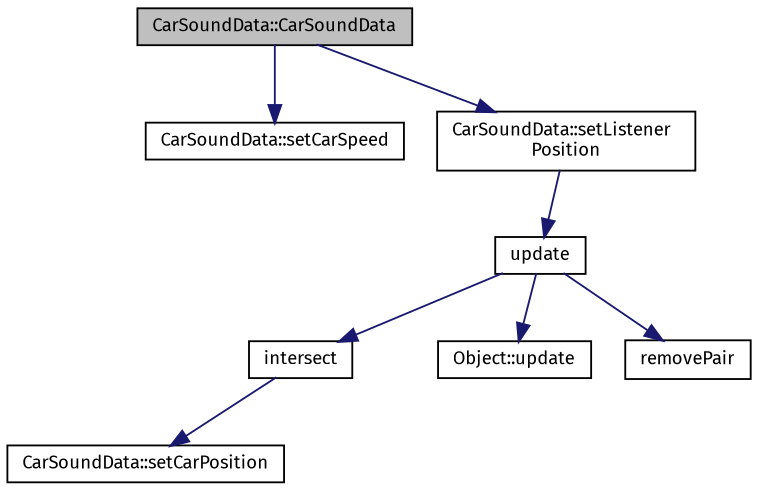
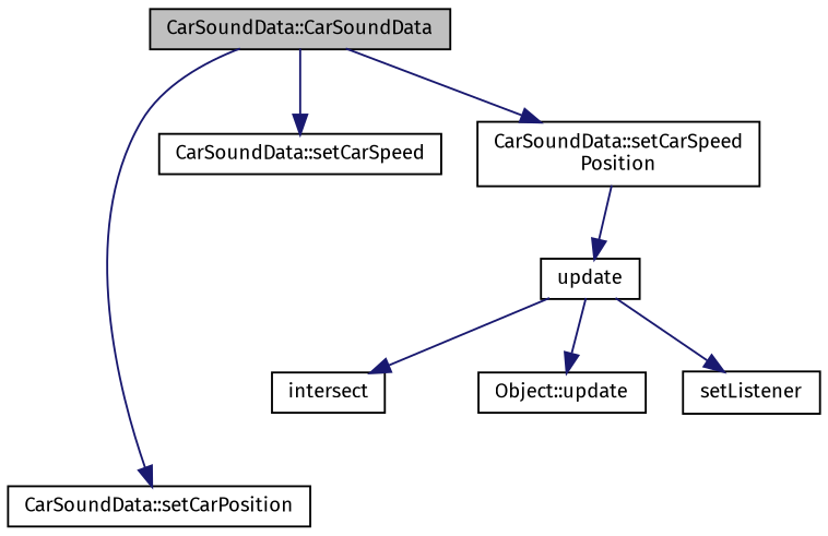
  digraph {
    fontname="Fira Sans"
    rankdir=TB
    node [color=black fillcolor=white fontname="Fira Sans" fontsize=10 shape=record style=filled]
    edge [color=midnightblue fontname="Fira Sans" fontsize=10 labelfontname=Helvetica labelfontsize=10 style=solid]
    n1 [fillcolor=grey75 fontcolor=black height=0.2 label="CarSoundData::CarSoundData" width=0.4]
    n2 [height=0.2 label="CarSoundData::setCarPosition" width=0.4]
    n3 [height=0.2 label="CarSoundData::setCarSpeed" width=0.4]
-   n4 [height=0.2 label="CarSoundData::setListener\lPosition" width=0.4]
+   n4 [height=0.2 label="CarSoundData::setCarSpeed\lPosition" width=0.4]
    n5 [height=0.2 label=update width=0.4]
    n6 [height=0.2 label=intersect width=0.4]
    n7 [height=0.2 label="Object::update" width=0.4]
-   n8 [height=0.2 label=removePair width=0.4]
-   n6 -> n2
+   n8 [height=0.2 label=setListener width=0.4]
+   n1 -> n2
    n1 -> n3
    n1 -> n4
    n4 -> n5
    n5 -> n6
    n5 -> n7
    n5 -> n8
  }
